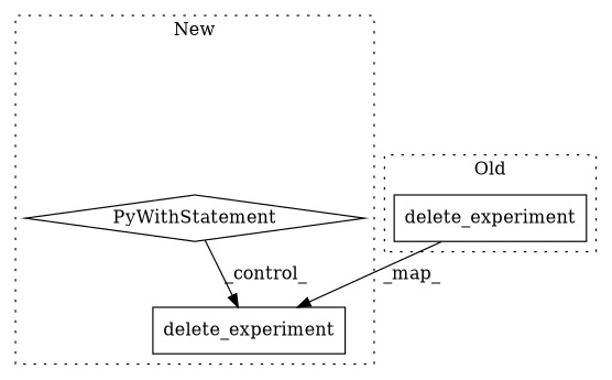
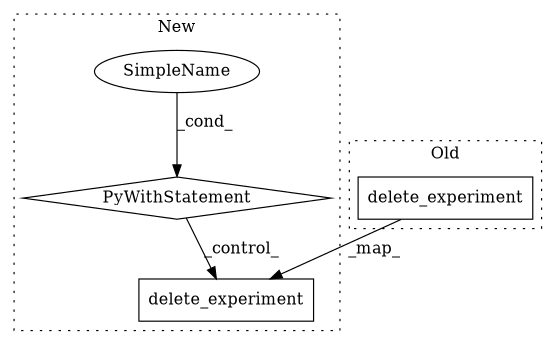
  digraph {
    node [a=32 l="18,1" shape=box]
    n1 [label=delete_experiment s="2618,2651"]
+   n2 [a=42 label=SimpleName shape=ellipse l=""]
    n3 [a=104 l="10,2" label=PyWithStatement s="2399,2591" shape=diamond]
    n4 [label=delete_experiment s="2469,2502"]
    subgraph cluster_1 {
      label=New
      style=dotted
      n1
+     n2
      n3
    }
    subgraph cluster_2 {
      label=Old
      style=dotted
      n4
    }
+   n2 -> n3 [label=_cond_]
    n3 -> n1 [label=_control_]
    n4 -> n1 [label=_map_]
  }
